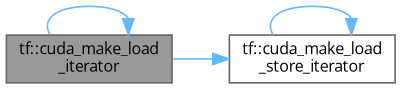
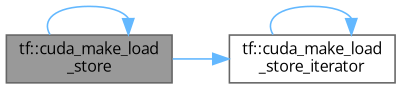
  digraph {
    rankdir=LR
    fontname="Open Sans"
    node [fontname="Open Sans" fontsize=10 shape=box style=filled]
    edge [color=steelblue1 fontname="Open Sans" fontsize=10 labelfontname=Helvetica labelfontsize=10 style=solid]
-   n1 [color=gray40 fillcolor=grey60 fontcolor=black height=0.2 label="tf::cuda_make_load\l_iterator" width=0.4]
+   n1 [color=gray40 fillcolor=grey60 fontcolor=black height=0.2 label="tf::cuda_make_load\l_store" width=0.4]
    n2 [color=grey40 fillcolor=white height=0.2 label="tf::cuda_make_load\l_store_iterator" width=0.4]
    n1 -> n1
    n1 -> n2
    n2 -> n2
  }
